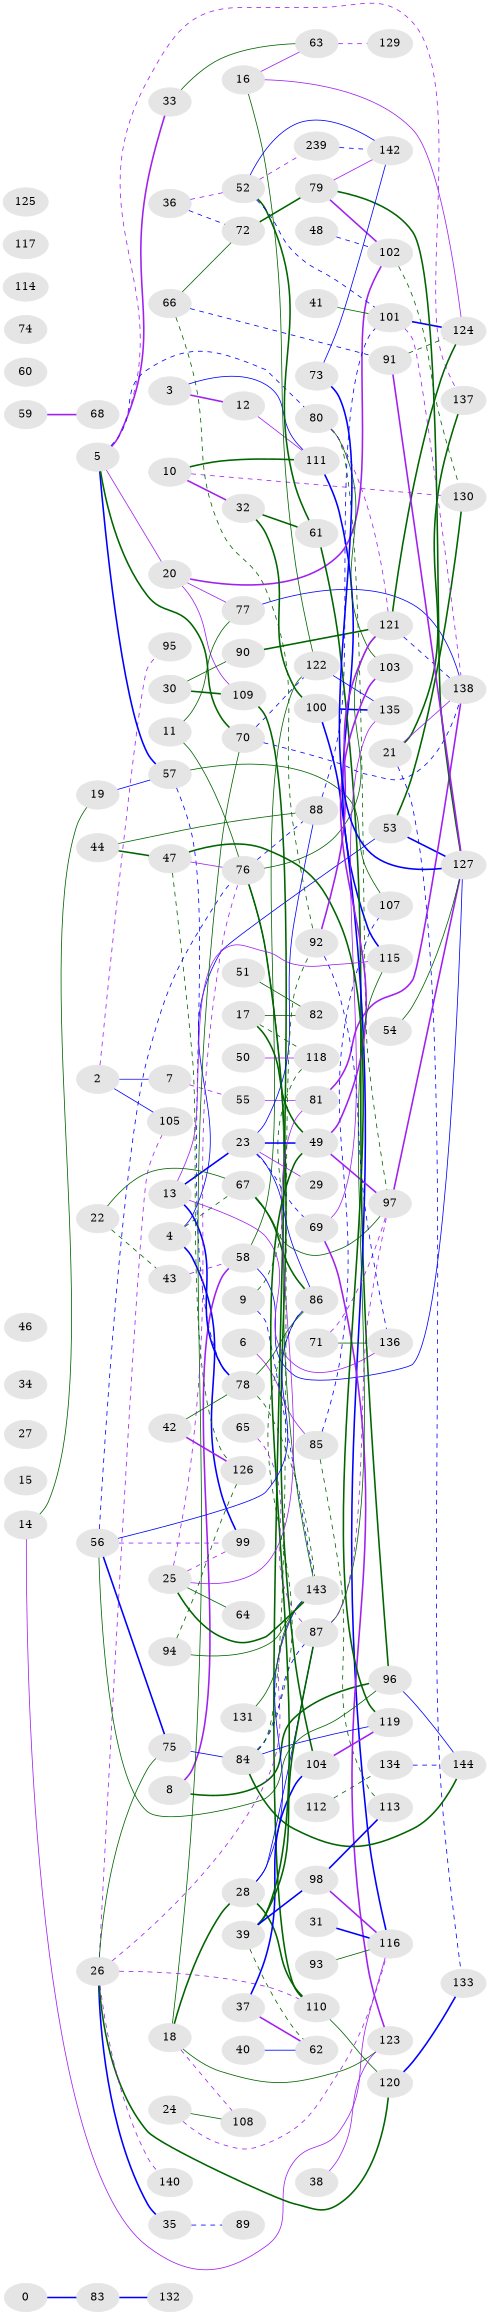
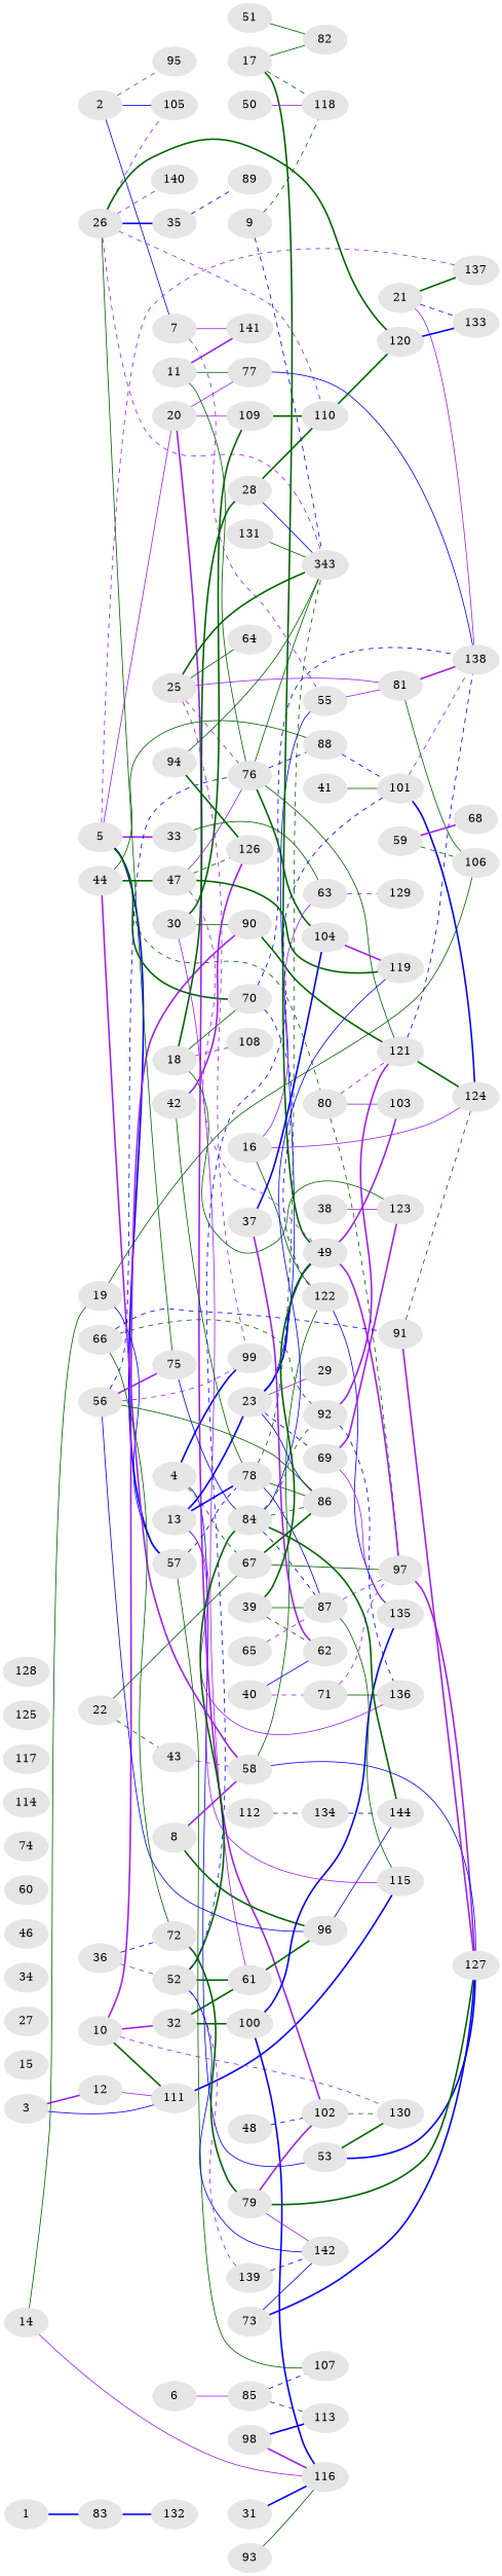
  graph {
    rankdir=LR
    node [color=gray90 style=filled]
    edge [color=darkgreen style=solid]
-   1 [label=0]
+   1
    83
    132
    2
    7
    95
    105
    55
+   141
    53
    130
    127
    3
    12
    111
    115
    4
    67
    99
    86
    97
    5
    20
    33
    57
    70
    80
    137
    77
    102
    109
    63
    78
    107
    122
    138
    103
    121
    6
    85
    113
    81
    8
    58
    96
    144
    9
    118
-   143
+   143 [label=343]
    10
    32
    90
    61
    100
    11
    76
    104
    88
    13
    23
    136
    49
    29
    69
    14
    19
    116
+   106
    15
    16
    124
    129
    135
    17
    82
    18
    28
    108
    123
    110
    87
    21
    133
    22
    43
-   24
    25
    64
    26
    35
    75
    120
    140
    89
    84
    27
    30
    31
    34
    36
    52
    72
    101
-   139 [label=239]
+   139
    142
    79
    37
    62
    119
    38
    39
    98
    40
    71
    41
    42
    126
    44
    47
    46
    48
    50
    51
    92
-   54
    56
    59
    68
    60
    65
    66
    91
    73
    74
    93
    94
    112
    134
    114
    117
    125
+   128
    131
    1 -- 83 [color=blue style=bold]
    83 -- 132 [color=blue style=bold]
    2 -- 7 [color=blue]
    2 -- 95 [color=purple style=dashed]
    2 -- 105 [color=blue]
    7 -- 55 [color=purple style=dashed]
+   7 -- 141 [color=purple]
    55 -- 81 [color=purple]
    53 -- 130 [style=bold]
    53 -- 127 [color=blue style=bold]
    3 -- 12 [color=purple style=bold]
    3 -- 111 [color=blue]
    12 -- 111 [color=purple]
    111 -- 115 [color=blue style=bold]
    4 -- 53 [color=blue]
    4 -- 67 [style=dashed]
    4 -- 99 [color=blue style=bold]
    67 -- 86 [style=bold]
    67 -- 97
    97 -- 127 [color=purple style=bold]
    5 -- 20 [color=purple]
    5 -- 33 [color=purple style=bold]
    5 -- 57 [color=blue style=bold]
    5 -- 70 [style=bold]
-   5 -- 80 [color=blue style=dashed]
+   5 -- 80 [style=dashed]
    5 -- 137 [color=purple style=dashed]
    20 -- 77 [color=purple]
    20 -- 102 [color=purple style=bold]
    20 -- 109 [color=purple]
    33 -- 63
    57 -- 78 [color=blue style=dashed]
    57 -- 107
    70 -- 122 [color=blue style=dashed]
    70 -- 138 [color=blue style=dashed]
    80 -- 97 [style=dashed]
-   80 -- 103
+   80 -- 103 [color=purple]
    80 -- 121 [color=purple style=dashed]
    77 -- 138 [color=blue]
    102 -- 130 [style=dashed]
    109 -- 110 [style=bold]
    63 -- 129 [color=purple style=dashed]
    78 -- 86
    78 -- 143 [style=dashed]
    122 -- 135 [color=blue]
    121 -- 138 [color=blue style=dashed]
    121 -- 124 [style=bold]
    6 -- 85 [color=purple]
    85 -- 107 [color=blue style=dashed]
    85 -- 113 [style=dashed]
    81 -- 138 [color=purple style=bold]
+   81 -- 106
    8 -- 58 [color=purple style=bold]
    8 -- 96 [style=bold]
    58 -- 127 [color=blue]
    58 -- 122
    96 -- 144 [color=blue]
    9 -- 118 [style=dashed]
    9 -- 143 [color=blue style=dashed]
    10 -- 130 [color=purple style=dashed]
    10 -- 111 [style=bold]
    10 -- 32 [color=purple style=bold]
+   10 -- 90 [color=purple style=bold]
    32 -- 61 [style=bold]
    32 -- 100 [style=bold]
    90 -- 121 [style=bold]
    61 -- 96 [style=bold]
    100 -- 116 [color=blue style=bold]
    100 -- 135 [color=blue style=bold]
+   11 -- 141 [color=purple style=bold]
    11 -- 77
    11 -- 76
    76 -- 121
    76 -- 143
    76 -- 104 [style=bold]
    76 -- 88 [color=blue style=dashed]
    104 -- 119 [color=purple style=bold]
    88 -- 101 [color=blue style=dashed]
    13 -- 115 [color=purple]
    13 -- 78 [color=blue style=bold]
    13 -- 23 [color=blue style=bold]
    13 -- 136 [color=purple]
-   23 -- 88 [color=blue]
+   23 -- 55 [color=blue]
    23 -- 86 [color=blue]
    23 -- 49 [color=blue style=bold]
    23 -- 29 [color=purple]
    23 -- 69 [color=blue style=dashed]
    49 -- 97 [color=purple style=bold]
    49 -- 103 [color=purple style=bold]
    69 -- 135 [color=purple]
    69 -- 123 [color=purple style=bold]
    14 -- 19
    14 -- 116 [color=purple]
    19 -- 57 [color=blue]
+   19 -- 106
    16 -- 63 [color=purple]
    16 -- 122
    16 -- 124 [color=purple]
    17 -- 118 [style=dashed]
    17 -- 49 [style=bold]
    17 -- 82
    18 -- 70
    18 -- 28 [style=bold]
    18 -- 108 [color=purple style=dashed]
    18 -- 123
    28 -- 143 [color=blue]
    28 -- 110 [style=bold]
-   28 -- 87 [color=blue]
-   110 -- 120
+   78 -- 87 [color=blue]
+   110 -- 120 [style=bold]
    87 -- 115
    87 -- 97 [color=purple style=dashed]
    21 -- 137 [style=bold]
    21 -- 138 [color=purple]
    21 -- 133 [color=blue style=dashed]
    22 -- 67
    22 -- 43 [style=dashed]
    43 -- 58 [color=purple style=dashed]
-   24 -- 116 [color=purple style=dashed]
-   24 -- 108
    25 -- 99 [color=purple style=dashed]
    25 -- 81 [color=purple]
    25 -- 143 [style=bold]
    25 -- 76 [color=purple style=dashed]
    25 -- 64
    26 -- 105 [color=purple style=dashed]
    26 -- 143 [color=purple style=dashed]
    26 -- 110 [color=purple style=dashed]
    26 -- 35 [color=blue style=bold]
    26 -- 75
    26 -- 120 [style=bold]
    26 -- 140 [color=purple style=dashed]
    35 -- 89 [color=blue style=dashed]
    75 -- 84 [color=blue]
    120 -- 133 [color=blue style=bold]
    84 -- 86 [style=dashed]
    84 -- 144 [style=bold]
    84 -- 87 [color=blue style=dashed]
    84 -- 119 [color=blue]
    84 -- 92 [style=dashed]
    30 -- 109 [style=bold]
    30 -- 90
+   30 -- 61 [color=purple]
    31 -- 116 [color=blue style=bold]
    36 -- 52 [color=purple style=dashed]
    36 -- 72 [color=blue style=dashed]
    52 -- 61 [style=bold]
+   52 -- 84 [style=bold]
    52 -- 101 [color=blue style=dashed]
    52 -- 139 [color=purple style=dashed]
    52 -- 142 [color=blue]
    72 -- 79 [style=bold]
    101 -- 138 [color=purple style=dashed]
    101 -- 124 [color=blue style=bold]
    139 -- 142 [color=blue style=dashed]
    79 -- 127 [style=bold]
    79 -- 102 [color=purple style=bold]
    79 -- 142 [color=purple]
    37 -- 104 [color=blue style=bold]
    37 -- 62 [color=purple style=bold]
    38 -- 123 [color=purple]
    39 -- 49 [style=bold]
-   39 -- 87 [style=bold]
+   39 -- 87
    39 -- 62 [style=dashed]
-   39 -- 98 [color=blue style=bold]
    98 -- 113 [color=blue style=bold]
    98 -- 116 [color=purple style=bold]
    40 -- 62 [color=blue]
+   40 -- 71 [color=purple style=dashed]
    71 -- 97 [color=purple style=dashed]
    71 -- 136
    41 -- 101
    42 -- 78
    42 -- 126 [color=purple style=bold]
+   44 -- 58 [color=purple style=bold]
    44 -- 88
    44 -- 47 [style=bold]
    47 -- 76 [color=purple]
+   47 -- 49 [color=purple style=dashed]
    47 -- 119 [style=bold]
    47 -- 126 [style=dashed]
    48 -- 102 [color=blue style=dashed]
    50 -- 118 [color=purple]
    51 -- 82
    92 -- 121 [color=purple style=bold]
    92 -- 136 [color=blue style=dashed]
-   54 -- 127
    56 -- 99 [color=purple style=dashed]
-   56 -- 86 [color=blue]
-   56 -- 96
+   56 -- 86
+   56 -- 96 [color=blue]
    56 -- 76 [color=blue style=dashed]
-   56 -- 75 [color=blue style=bold]
+   56 -- 75 [color=purple style=bold]
+   59 -- 106 [style=dashed]
    59 -- 68 [color=purple style=bold]
    65 -- 87 [color=purple style=dashed]
    66 -- 72
    66 -- 92 [style=dashed]
    66 -- 91 [color=blue style=dashed]
    91 -- 127 [color=purple style=bold]
    91 -- 124 [style=dashed]
    73 -- 127 [color=blue style=bold]
    73 -- 142 [color=blue]
    93 -- 116
    94 -- 143
-   94 -- 126 [style=dashed]
+   94 -- 126 [style=bold]
    112 -- 134 [style=dashed]
    134 -- 144 [color=blue style=dashed]
    131 -- 143
  }
